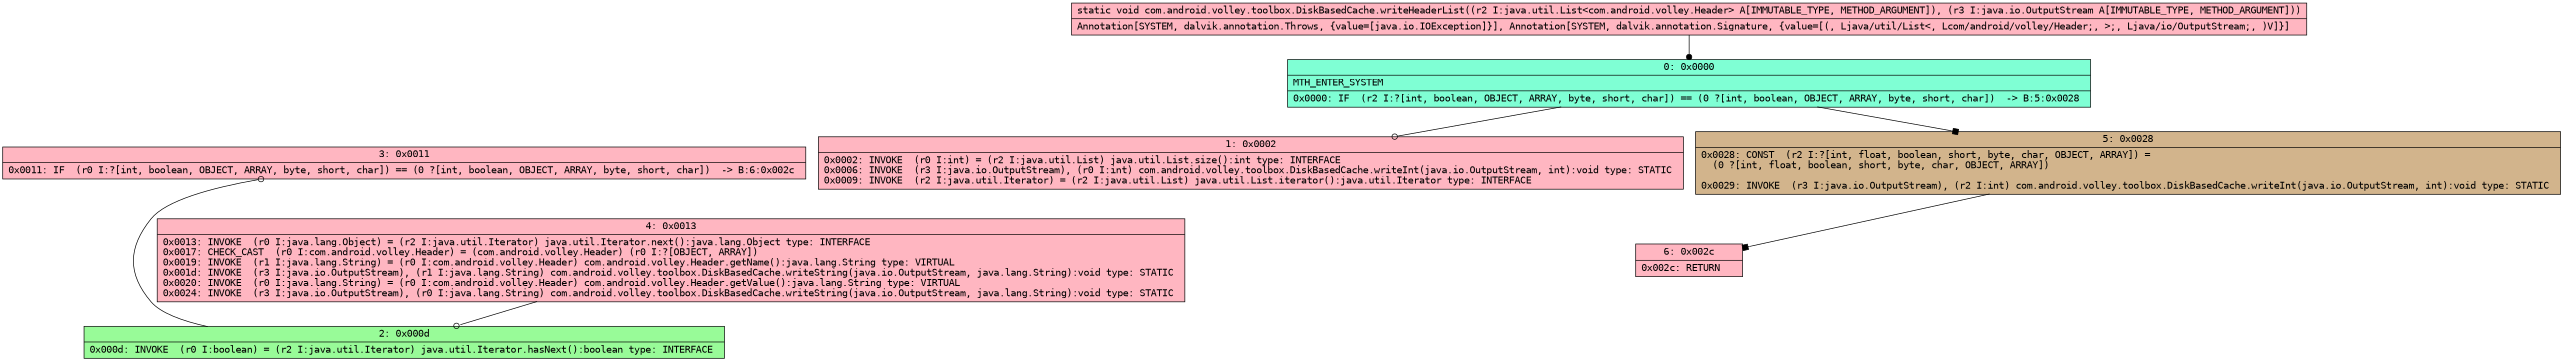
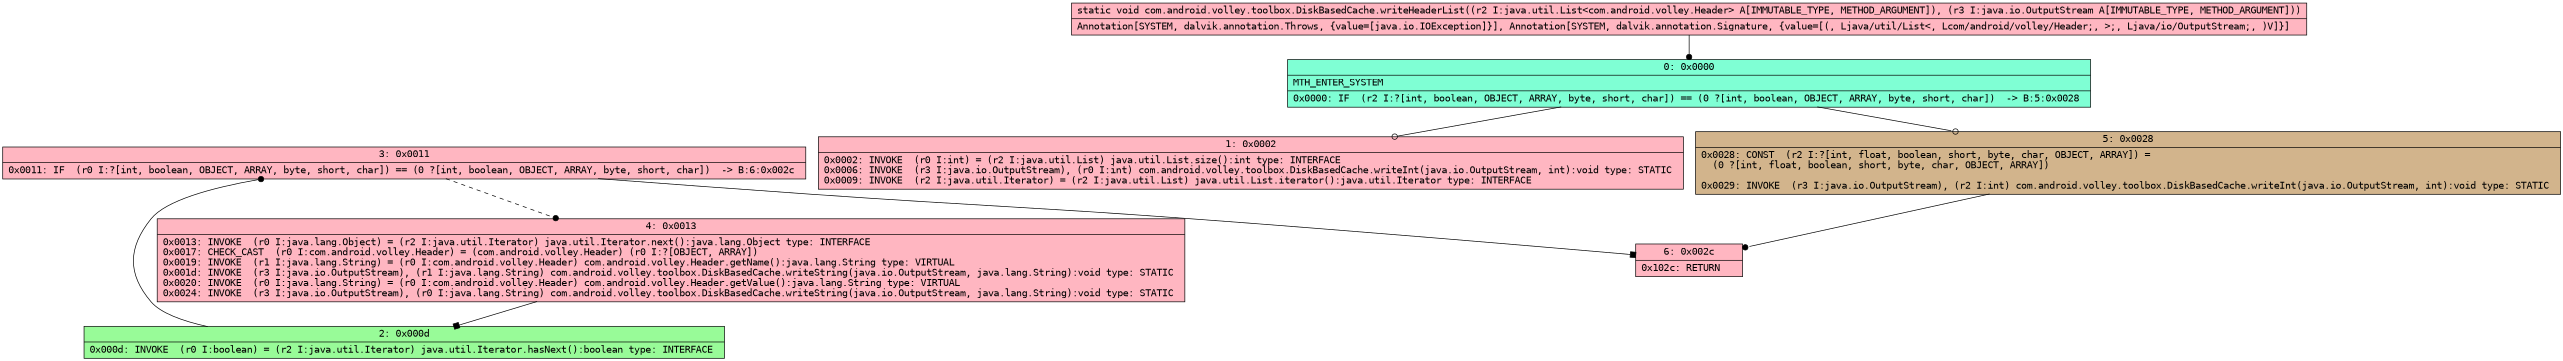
  digraph {
    fontname="DejaVu Sans Mono"
    node [fillcolor=lightpink fontname="DejaVu Sans Mono" shape=record style=filled]
    edge [arrowhead=box fontname="DejaVu Sans Mono"]
    n1 [fillcolor=aquamarine label="{0\:\ 0x0000|MTH_ENTER_SYSTEM\l|0x0000: IF  (r2 I:?[int, boolean, OBJECT, ARRAY, byte, short, char]) == (0 ?[int, boolean, OBJECT, ARRAY, byte, short, char])  \-\> B:5:0x0028 \l}"]
    n2 [label="{1\:\ 0x0002|0x0002: INVOKE  (r0 I:int) = (r2 I:java.util.List) java.util.List.size():int type: INTERFACE \l0x0006: INVOKE  (r3 I:java.io.OutputStream), (r0 I:int) com.android.volley.toolbox.DiskBasedCache.writeInt(java.io.OutputStream, int):void type: STATIC \l0x0009: INVOKE  (r2 I:java.util.Iterator) = (r2 I:java.util.List) java.util.List.iterator():java.util.Iterator type: INTERFACE \l}"]
    n3 [fillcolor=tan label="{5\:\ 0x0028|0x0028: CONST  (r2 I:?[int, float, boolean, short, byte, char, OBJECT, ARRAY]) = \l  (0 ?[int, float, boolean, short, byte, char, OBJECT, ARRAY])\l \l0x0029: INVOKE  (r3 I:java.io.OutputStream), (r2 I:int) com.android.volley.toolbox.DiskBasedCache.writeInt(java.io.OutputStream, int):void type: STATIC \l}"]
-   n4 [label="{6\:\ 0x002c|0x002c: RETURN   \l}"]
+   n4 [label="{6\:\ 0x002c|0x102c: RETURN   \l}"]
    n5 [fillcolor=palegreen label="{2\:\ 0x000d|0x000d: INVOKE  (r0 I:boolean) = (r2 I:java.util.Iterator) java.util.Iterator.hasNext():boolean type: INTERFACE \l}"]
    n6 [label="{3\:\ 0x0011|0x0011: IF  (r0 I:?[int, boolean, OBJECT, ARRAY, byte, short, char]) == (0 ?[int, boolean, OBJECT, ARRAY, byte, short, char])  \-\> B:6:0x002c \l}"]
    n7 [label="{4\:\ 0x0013|0x0013: INVOKE  (r0 I:java.lang.Object) = (r2 I:java.util.Iterator) java.util.Iterator.next():java.lang.Object type: INTERFACE \l0x0017: CHECK_CAST  (r0 I:com.android.volley.Header) = (com.android.volley.Header) (r0 I:?[OBJECT, ARRAY]) \l0x0019: INVOKE  (r1 I:java.lang.String) = (r0 I:com.android.volley.Header) com.android.volley.Header.getName():java.lang.String type: VIRTUAL \l0x001d: INVOKE  (r3 I:java.io.OutputStream), (r1 I:java.lang.String) com.android.volley.toolbox.DiskBasedCache.writeString(java.io.OutputStream, java.lang.String):void type: STATIC \l0x0020: INVOKE  (r0 I:java.lang.String) = (r0 I:com.android.volley.Header) com.android.volley.Header.getValue():java.lang.String type: VIRTUAL \l0x0024: INVOKE  (r3 I:java.io.OutputStream), (r0 I:java.lang.String) com.android.volley.toolbox.DiskBasedCache.writeString(java.io.OutputStream, java.lang.String):void type: STATIC \l}"]
    n8 [label="{static void com.android.volley.toolbox.DiskBasedCache.writeHeaderList((r2 I:java.util.List\<com.android.volley.Header\> A[IMMUTABLE_TYPE, METHOD_ARGUMENT]), (r3 I:java.io.OutputStream A[IMMUTABLE_TYPE, METHOD_ARGUMENT]))  | Annotation[SYSTEM, dalvik.annotation.Throws, \{value=[java.io.IOException]\}], Annotation[SYSTEM, dalvik.annotation.Signature, \{value=[(, Ljava\/util\/List\<, Lcom\/android\/volley\/Header;, \>;, Ljava\/io\/OutputStream;, )V]\}]\l}"]
    n1 -> n2 [arrowhead=odot style=solid]
-   n1 -> n3
-   n3 -> n4
-   n5 -> n6 [arrowhead=odot]
-   n7 -> n5 [arrowhead=odot]
+   n1 -> n3 [arrowhead=odot]
+   n3 -> n4 [arrowhead=dot]
+   n5 -> n6 [arrowhead=dot]
+   n6 -> n4
+   n6 -> n7 [arrowhead=dot style=dashed]
+   n7 -> n5
    n8 -> n1 [arrowhead=dot]
  }
